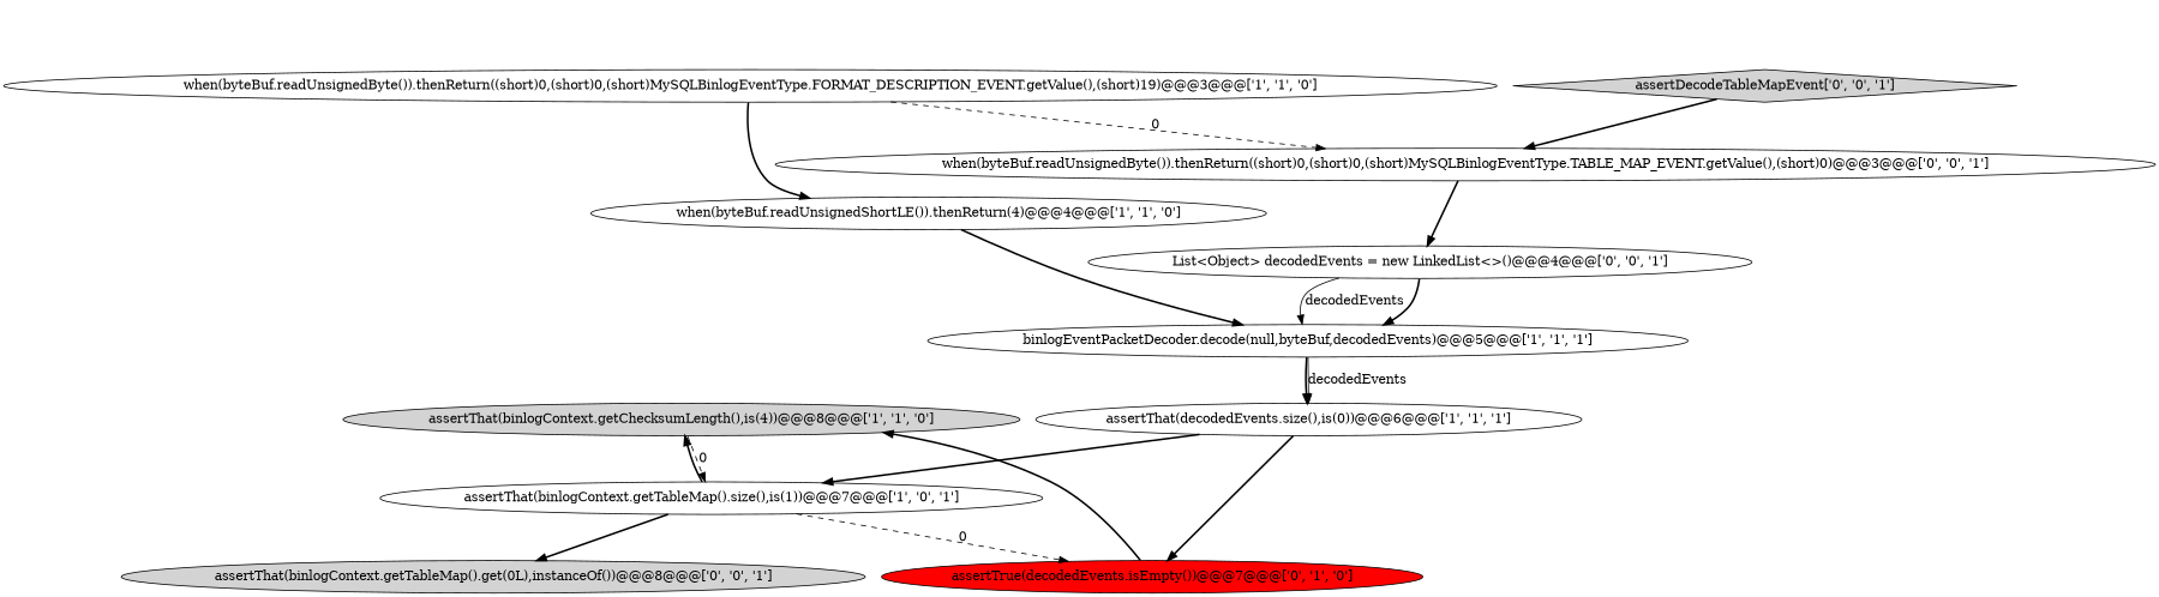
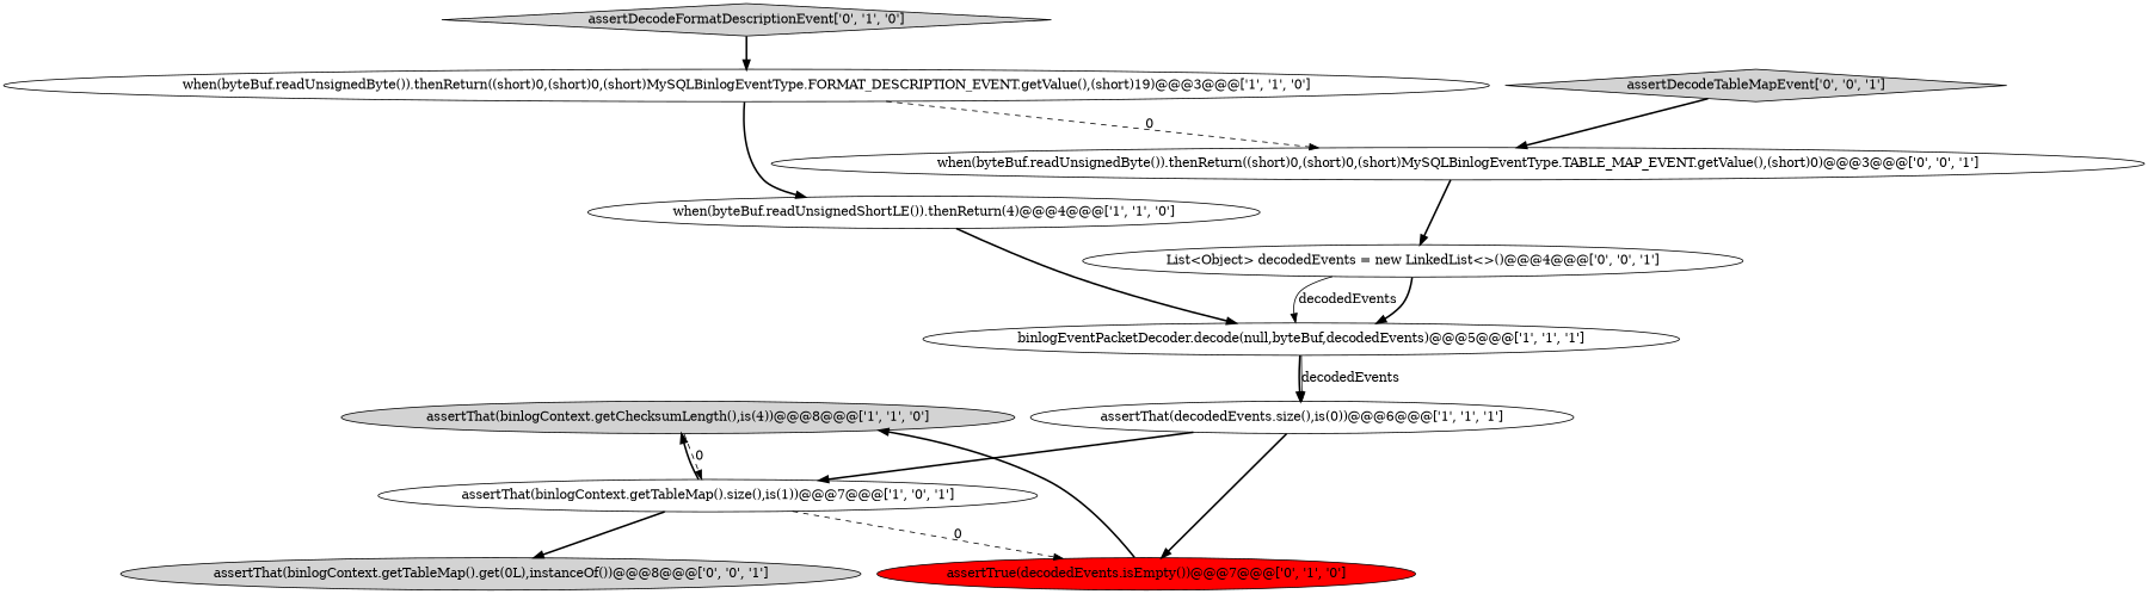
  digraph {
    node [fillcolor=white shape=ellipse style=filled]
    edge [style=bold]
    n1 [fillcolor=lightgray label="assertThat(binlogContext.getChecksumLength(),is(4))@@@8@@@['1', '1', '0']"]
    n2 [label="assertThat(binlogContext.getTableMap().size(),is(1))@@@7@@@['1', '0', '1']"]
    n3 [fillcolor=red label="assertTrue(decodedEvents.isEmpty())@@@7@@@['0', '1', '0']"]
    n4 [fillcolor=lightgray label="assertThat(binlogContext.getTableMap().get(0L),instanceOf())@@@8@@@['0', '0', '1']"]
    n5 [label="assertThat(decodedEvents.size(),is(0))@@@6@@@['1', '1', '1']"]
    n6 [label="when(byteBuf.readUnsignedByte()).thenReturn((short)0,(short)0,(short)MySQLBinlogEventType.FORMAT_DESCRIPTION_EVENT.getValue(),(short)19)@@@3@@@['1', '1', '0']"]
    n7 [label="when(byteBuf.readUnsignedShortLE()).thenReturn(4)@@@4@@@['1', '1', '0']"]
    n8 [label="when(byteBuf.readUnsignedByte()).thenReturn((short)0,(short)0,(short)MySQLBinlogEventType.TABLE_MAP_EVENT.getValue(),(short)0)@@@3@@@['0', '0', '1']"]
    n9 [label="binlogEventPacketDecoder.decode(null,byteBuf,decodedEvents)@@@5@@@['1', '1', '1']"]
    n10 [label="List<Object> decodedEvents = new LinkedList<>()@@@4@@@['0', '0', '1']"]
+   n11 [fillcolor=lightgray label="assertDecodeFormatDescriptionEvent['0', '1', '0']" shape=diamond]
    n12 [fillcolor=lightgray label="assertDecodeTableMapEvent['0', '0', '1']" shape=diamond]
    n1 -> n2 [label=0 style=dashed]
    n2 -> n1
    n2 -> n3 [label=0 style=dashed]
    n2 -> n4
    n3 -> n1
    n5 -> n2
    n5 -> n3
    n6 -> n7
    n6 -> n8 [label=0 style=dashed]
    n7 -> n9
    n8 -> n10
    n9 -> n5
    n9 -> n5 [label=decodedEvents style=solid]
    n10 -> n9
    n10 -> n9 [label=decodedEvents style=solid]
+   n11 -> n6
    n12 -> n8
  }
